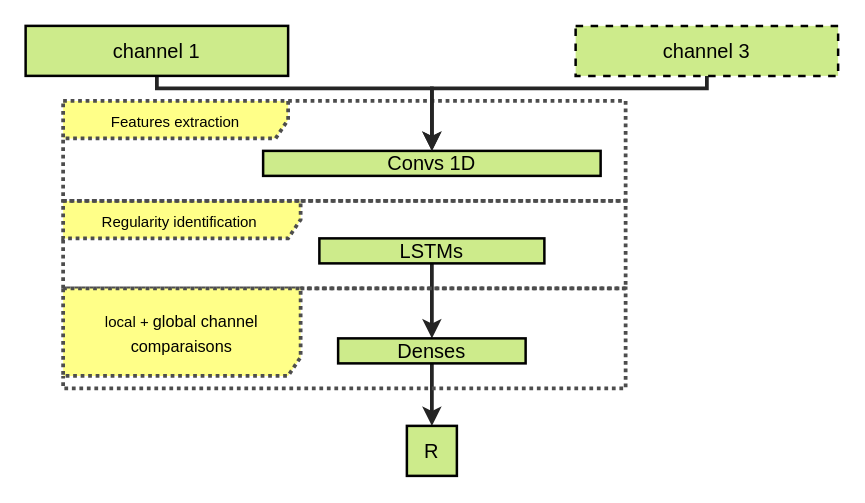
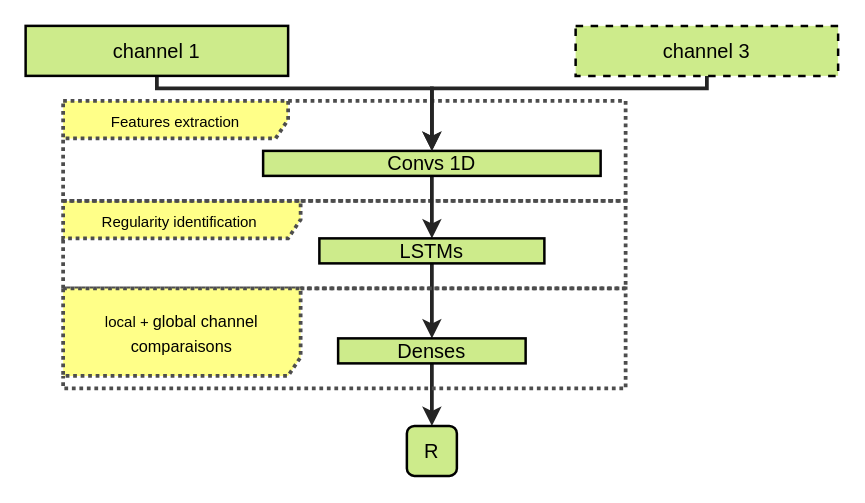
  <mxCell id="0" />
  <mxCell id="1" parent="0" />
  <mxCell id="2" value="&lt;font style=&quot;font-size: 12px&quot;&gt;Regularity identification&amp;nbsp;&lt;/font&gt;" style="shape=umlFrame;whiteSpace=wrap;html=1;fontSize=16;strokeWidth=3;fillColor=#ffff88;fontColor=#000000;strokeColor=#4D4D4D;dashed=1;width=190;height=30;dashPattern=1 1;" vertex="1" parent="1"><mxGeometry x="50" y="160" width="450" height="70" as="geometry" /></mxCell>
  <mxCell id="3" value="&lt;font style=&quot;font-size: 12px&quot;&gt;Features extraction&lt;/font&gt;" style="shape=umlFrame;whiteSpace=wrap;html=1;fontSize=16;strokeWidth=3;fontColor=#000000;dashed=1;width=180;height=30;fillColor=#ffff88;dashPattern=1 1;strokeColor=#4D4D4D;" vertex="1" parent="1"><mxGeometry x="50" y="80" width="450" height="80" as="geometry" /></mxCell>
  <mxCell id="4" style="edgeStyle=orthogonalEdgeStyle;rounded=0;orthogonalLoop=1;jettySize=auto;html=1;exitX=0.5;exitY=1;exitDx=0;exitDy=0;strokeColor=#242424;strokeWidth=3;entryX=0.5;entryY=0;entryDx=0;entryDy=0;" edge="1" parent="1" source="5" target="7"><mxGeometry relative="1" as="geometry"><mxPoint x="350" y="45" as="targetPoint" /><Array as="points"><mxPoint x="565" y="70" /><mxPoint x="345" y="70" /></Array></mxGeometry></mxCell>
  <mxCell id="5" value="channel 3" style="rounded=0;whiteSpace=wrap;html=1;fillColor=#cdeb8b;strokeColor=#000000;fontColor=#000000;fontSize=16;strokeWidth=2;dashed=1;" vertex="1" parent="1"><mxGeometry x="460" y="20" width="210" height="40" as="geometry" /></mxCell>
+ <mxCell id="6" style="edgeStyle=orthogonalEdgeStyle;rounded=0;orthogonalLoop=1;jettySize=auto;html=1;exitX=0.5;exitY=1;exitDx=0;exitDy=0;entryX=0.5;entryY=0;entryDx=0;entryDy=0;fontSize=16;fontColor=#000000;strokeColor=#242424;strokeWidth=3;" edge="1" parent="1" source="7" target="9"><mxGeometry relative="1" as="geometry"><mxPoint x="345" y="130" as="targetPoint" /></mxGeometry></mxCell>
  <mxCell id="7" value="Convs 1D" style="rounded=0;whiteSpace=wrap;html=1;fillColor=#cdeb8b;strokeColor=#000000;fontColor=#000000;fontSize=16;strokeWidth=2;" vertex="1" parent="1"><mxGeometry x="210" y="120" width="270" height="20" as="geometry" /></mxCell>
  <mxCell id="8" style="edgeStyle=orthogonalEdgeStyle;rounded=0;orthogonalLoop=1;jettySize=auto;html=1;exitX=0.5;exitY=1;exitDx=0;exitDy=0;fontSize=16;fontColor=#000000;strokeColor=#242424;strokeWidth=3;" edge="1" parent="1" source="9" target="11"><mxGeometry relative="1" as="geometry" /></mxCell>
  <mxCell id="9" value="LSTMs" style="rounded=0;whiteSpace=wrap;html=1;fillColor=#cdeb8b;strokeColor=#000000;fontColor=#000000;fontSize=16;strokeWidth=2;" vertex="1" parent="1"><mxGeometry x="255" y="190" width="180" height="20" as="geometry" /></mxCell>
  <mxCell id="10" style="edgeStyle=orthogonalEdgeStyle;rounded=0;orthogonalLoop=1;jettySize=auto;html=1;exitX=0.5;exitY=1;exitDx=0;exitDy=0;fontSize=16;fontColor=#000000;strokeColor=#242424;strokeWidth=3;" edge="1" parent="1" source="11" target="12"><mxGeometry relative="1" as="geometry" /></mxCell>
  <mxCell id="11" value="Denses" style="rounded=0;whiteSpace=wrap;html=1;fillColor=#cdeb8b;strokeColor=#000000;fontColor=#000000;fontSize=16;strokeWidth=2;" vertex="1" parent="1"><mxGeometry x="270" y="270" width="150" height="20" as="geometry" /></mxCell>
- <mxCell id="12" value="R" style="rounded=0;whiteSpace=wrap;html=1;fillColor=#cdeb8b;strokeColor=#000000;fontColor=#000000;fontSize=16;strokeWidth=2;" vertex="1" parent="1"><mxGeometry x="325" y="340" width="40" height="40" as="geometry" /></mxCell>
+ <mxCell id="12" value="R" style="whiteSpace=wrap;html=1;fillColor=#cdeb8b;strokeColor=#000000;fontColor=#000000;fontSize=16;strokeWidth=2;rounded=1;" vertex="1" parent="1"><mxGeometry x="325" y="340" width="40" height="40" as="geometry" /></mxCell>
  <mxCell id="13" value="&lt;span style=&quot;font-size: 12px&quot;&gt;local&amp;nbsp;+&amp;nbsp;&lt;/span&gt;&lt;span style=&quot;font-size: 13px&quot;&gt;global channel &lt;br&gt;comparaisons&lt;/span&gt;&lt;span style=&quot;font-size: 12px&quot;&gt;&lt;br&gt;&lt;/span&gt;" style="shape=umlFrame;whiteSpace=wrap;html=1;fontSize=16;strokeWidth=3;fillColor=#ffff88;fontColor=#000000;dashed=1;width=190;height=70;dashPattern=1 1;strokeColor=#4D4D4D;" vertex="1" parent="1"><mxGeometry x="50" y="230" width="450" height="80" as="geometry" /></mxCell>
  <mxCell id="14" style="edgeStyle=orthogonalEdgeStyle;rounded=0;orthogonalLoop=1;jettySize=auto;html=1;exitX=0.5;exitY=1;exitDx=0;exitDy=0;strokeColor=#242424;strokeWidth=3;entryX=0.5;entryY=0;entryDx=0;entryDy=0;" edge="1" parent="1" source="15" target="7"><mxGeometry relative="1" as="geometry"><Array as="points"><mxPoint x="125" y="70" /><mxPoint x="345" y="70" /></Array></mxGeometry></mxCell>
  <mxCell id="15" value="channel 1" style="rounded=0;whiteSpace=wrap;html=1;fillColor=#cdeb8b;strokeColor=#000000;fontColor=#000000;fontSize=16;strokeWidth=2;" vertex="1" parent="1"><mxGeometry x="20" y="20" width="210" height="40" as="geometry" /></mxCell>
